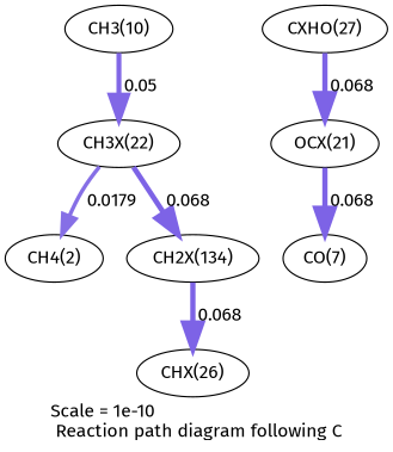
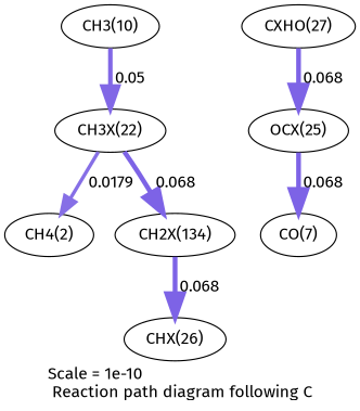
  digraph {
    fontname="Fira Sans"
    label="Scale = 1e-10\l Reaction path diagram following C"
    node [fontname="Fira Sans"]
    edge [arrowsize=1.99 color="0.7, 0.568, 0.9" fontname="Fira Sans" penwidth=3.97]
    n1 [label="CH4(2)"]
    n2 [label="CH3X(22)"]
    n3 [label="CH2X(134)"]
    n4 [label="CHX(26)"]
    n5 [label="CH3(10)"]
    n6 [label="CXHO(27)"]
-   n7 [label="OCX(21)"]
+   n7 [label="OCX(25)"]
    n8 [label="CO(7)"]
    n2 -> n1 [arrowsize=1.48 color="0.7, 0.518, 0.9" label=" 0.0179" penwidth=2.96]
    n2 -> n3 [label=" 0.068"]
    n3 -> n4 [label=" 0.068"]
    n5 -> n2 [arrowsize=1.87 color="0.7, 0.55, 0.9" label=" 0.05" penwidth=3.74]
    n6 -> n7 [label=" 0.068"]
    n7 -> n8 [label=" 0.068"]
  }
